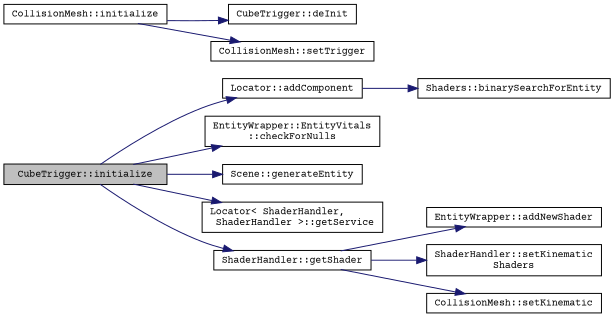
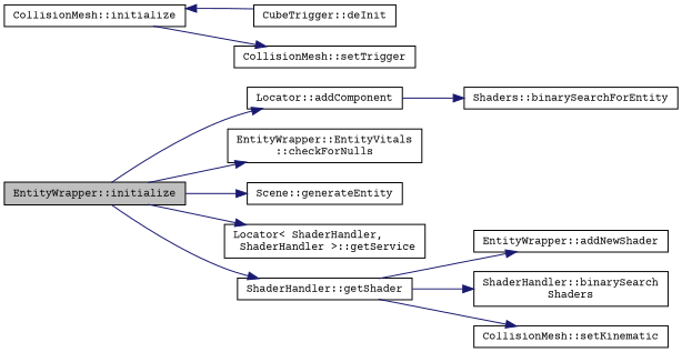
  digraph {
    fontname="Courier Prime"
    rankdir=LR
    node [color=black fillcolor=white fontname="Courier Prime" fontsize=10 shape=record style=filled]
    edge [color=midnightblue fontname="Courier Prime" fontsize=10 labelfontname=Helvetica labelfontsize=10 style=solid]
-   n1 [fillcolor=grey75 fontcolor=black height=0.2 label="CubeTrigger::initialize" width=0.4]
+   n1 [fillcolor=grey75 fontcolor=black height=0.2 label="EntityWrapper::initialize" width=0.4]
    n2 [height=0.2 label="Locator::addComponent" width=0.4]
    n3 [height=0.2 label="EntityWrapper::EntityVitals\l::checkForNulls" width=0.4]
    n4 [height=0.2 label="Scene::generateEntity" width=0.4]
    n5 [height=0.2 label="Locator\< ShaderHandler,\l ShaderHandler \>::getService" width=0.4]
    n6 [height=0.2 label="ShaderHandler::getShader" width=0.4]
    n7 [height=0.2 label="Shaders::binarySearchForEntity" width=0.4]
    n8 [height=0.2 label="EntityWrapper::addNewShader" width=0.4]
-   n9 [height=0.2 label="ShaderHandler::setKinematic\lShaders" width=0.4]
+   n9 [height=0.2 label="ShaderHandler::binarySearch\lShaders" width=0.4]
    n10 [height=0.2 label="CollisionMesh::setKinematic" width=0.4]
    n11 [height=0.2 label="CollisionMesh::initialize" width=0.4]
    n12 [height=0.2 label="CubeTrigger::deInit" width=0.4]
    n13 [height=0.2 label="CollisionMesh::setTrigger" width=0.4]
    n1 -> n2
    n1 -> n3
    n1 -> n4
    n1 -> n5
    n1 -> n6
    n2 -> n7
    n6 -> n8
    n6 -> n9
    n6 -> n10
-   n11 -> n12
+   n12 -> n11
    n11 -> n13
  }
